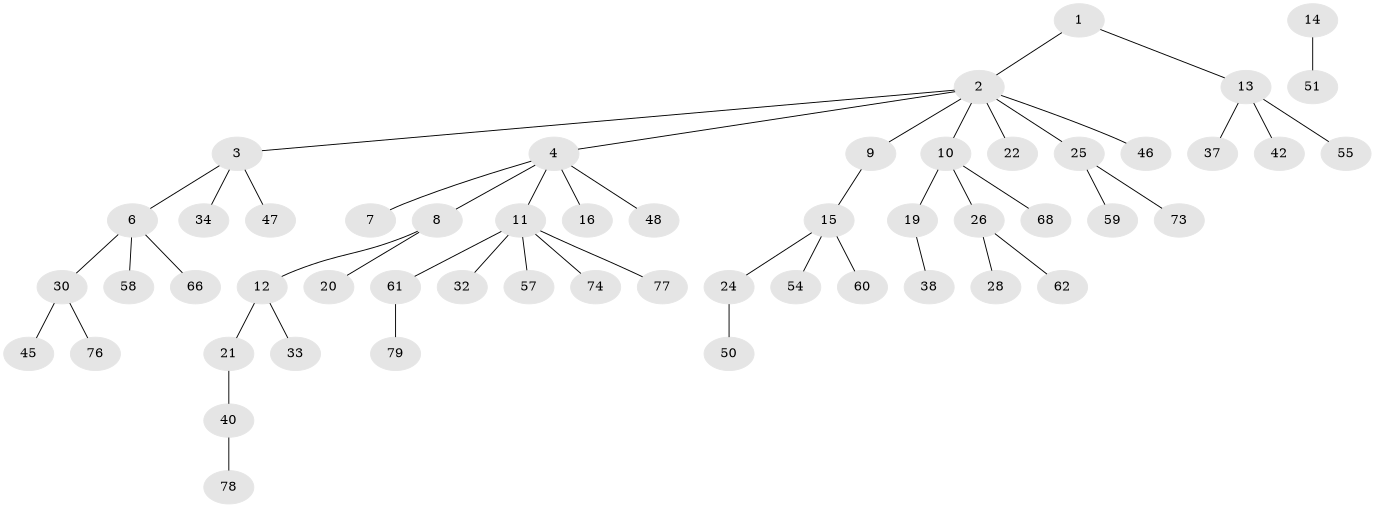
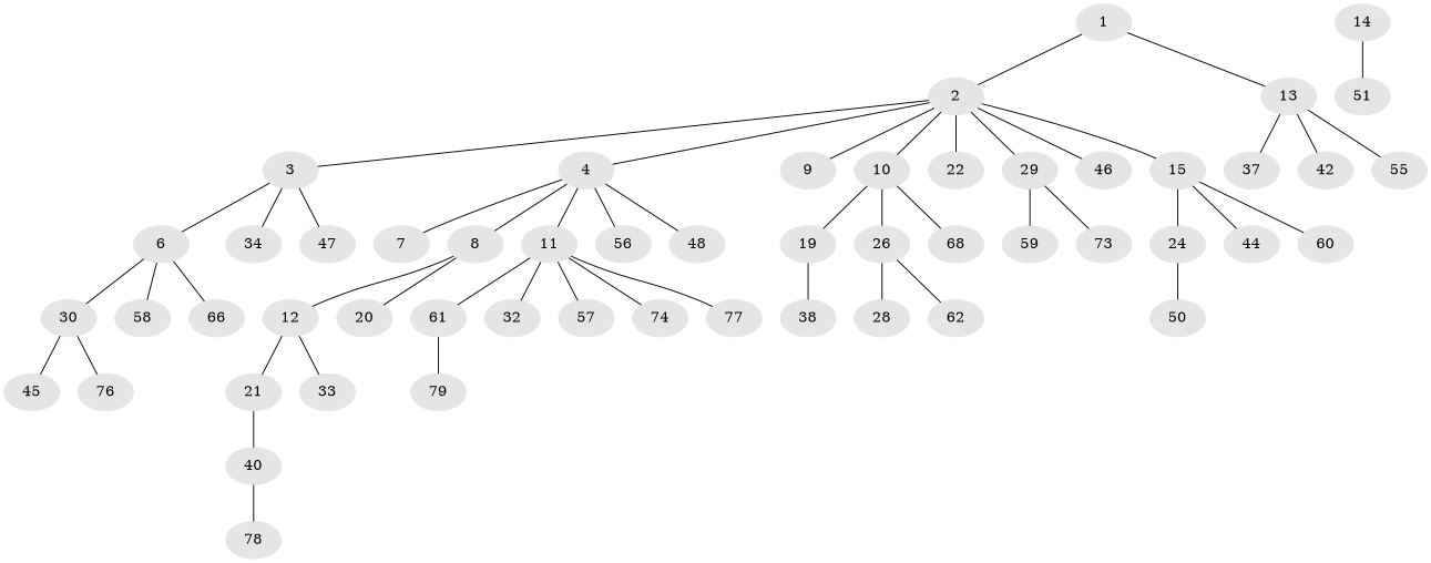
  graph {
    node [color=gray90 style=filled]
    2 [super="+5"]
    3 [super="+29"]
    4 [super="+31"]
    9
    10 [super="+17"]
    22
-   25 [super="+71"]
+   25 [super="+71" label=29]
    46 [super="+67"]
    1
    13 [super="+27"]
    37
    42 [super="+70"]
    55
    6 [super="+69"]
    34
    47
    7 [super="+68"]
    8 [super="+36"]
    11 [super="+18"]
-   16
+   16 [label=56]
    48
    15 [super="+35"]
    19 [super="+43"]
    26 [super="+54"]
    n25 [label=68]
    59
    73
    30 [super="+49"]
    58 [super="+60"]
    66
    12 [super="+41"]
    20 [super="+39"]
    61
    32
    57 [super="+75"]
    74
    77
    14 [super="+23"]
    51 [super="+52"]
    79
    45
    76
    21
    33
    24
-   44 [super="+72" label=54]
+   44 [super="+72"]
    n47 [label=60]
    38
    28
    62
    40 [super="+56"]
    50 [super="+53"]
    78
    2 -- 3
    2 -- 4
    2 -- 9
    2 -- 10
    2 -- 22
    2 -- 25
    2 -- 46
    3 -- 6
    3 -- 34
    3 -- 47
    4 -- 7
    4 -- 8
    4 -- 11
    4 -- 16
    4 -- 48
-   9 -- 15
+   2 -- 15
    10 -- 19
    10 -- 26
    10 -- n25
    25 -- 59
    25 -- 73
    1 -- 2
    1 -- 13
    13 -- 37
    13 -- 42
    13 -- 55
    6 -- 30
    6 -- 58
    6 -- 66
    8 -- 12
    8 -- 20
    11 -- 61
    11 -- 32
    11 -- 57
    11 -- 74
    11 -- 77
    15 -- 24
    15 -- 44
    15 -- n47
    19 -- 38
    26 -- 28
    26 -- 62
    30 -- 45
    30 -- 76
    12 -- 21
    12 -- 33
    61 -- 79
    14 -- 51
    21 -- 40
    24 -- 50
    40 -- 78
  }
